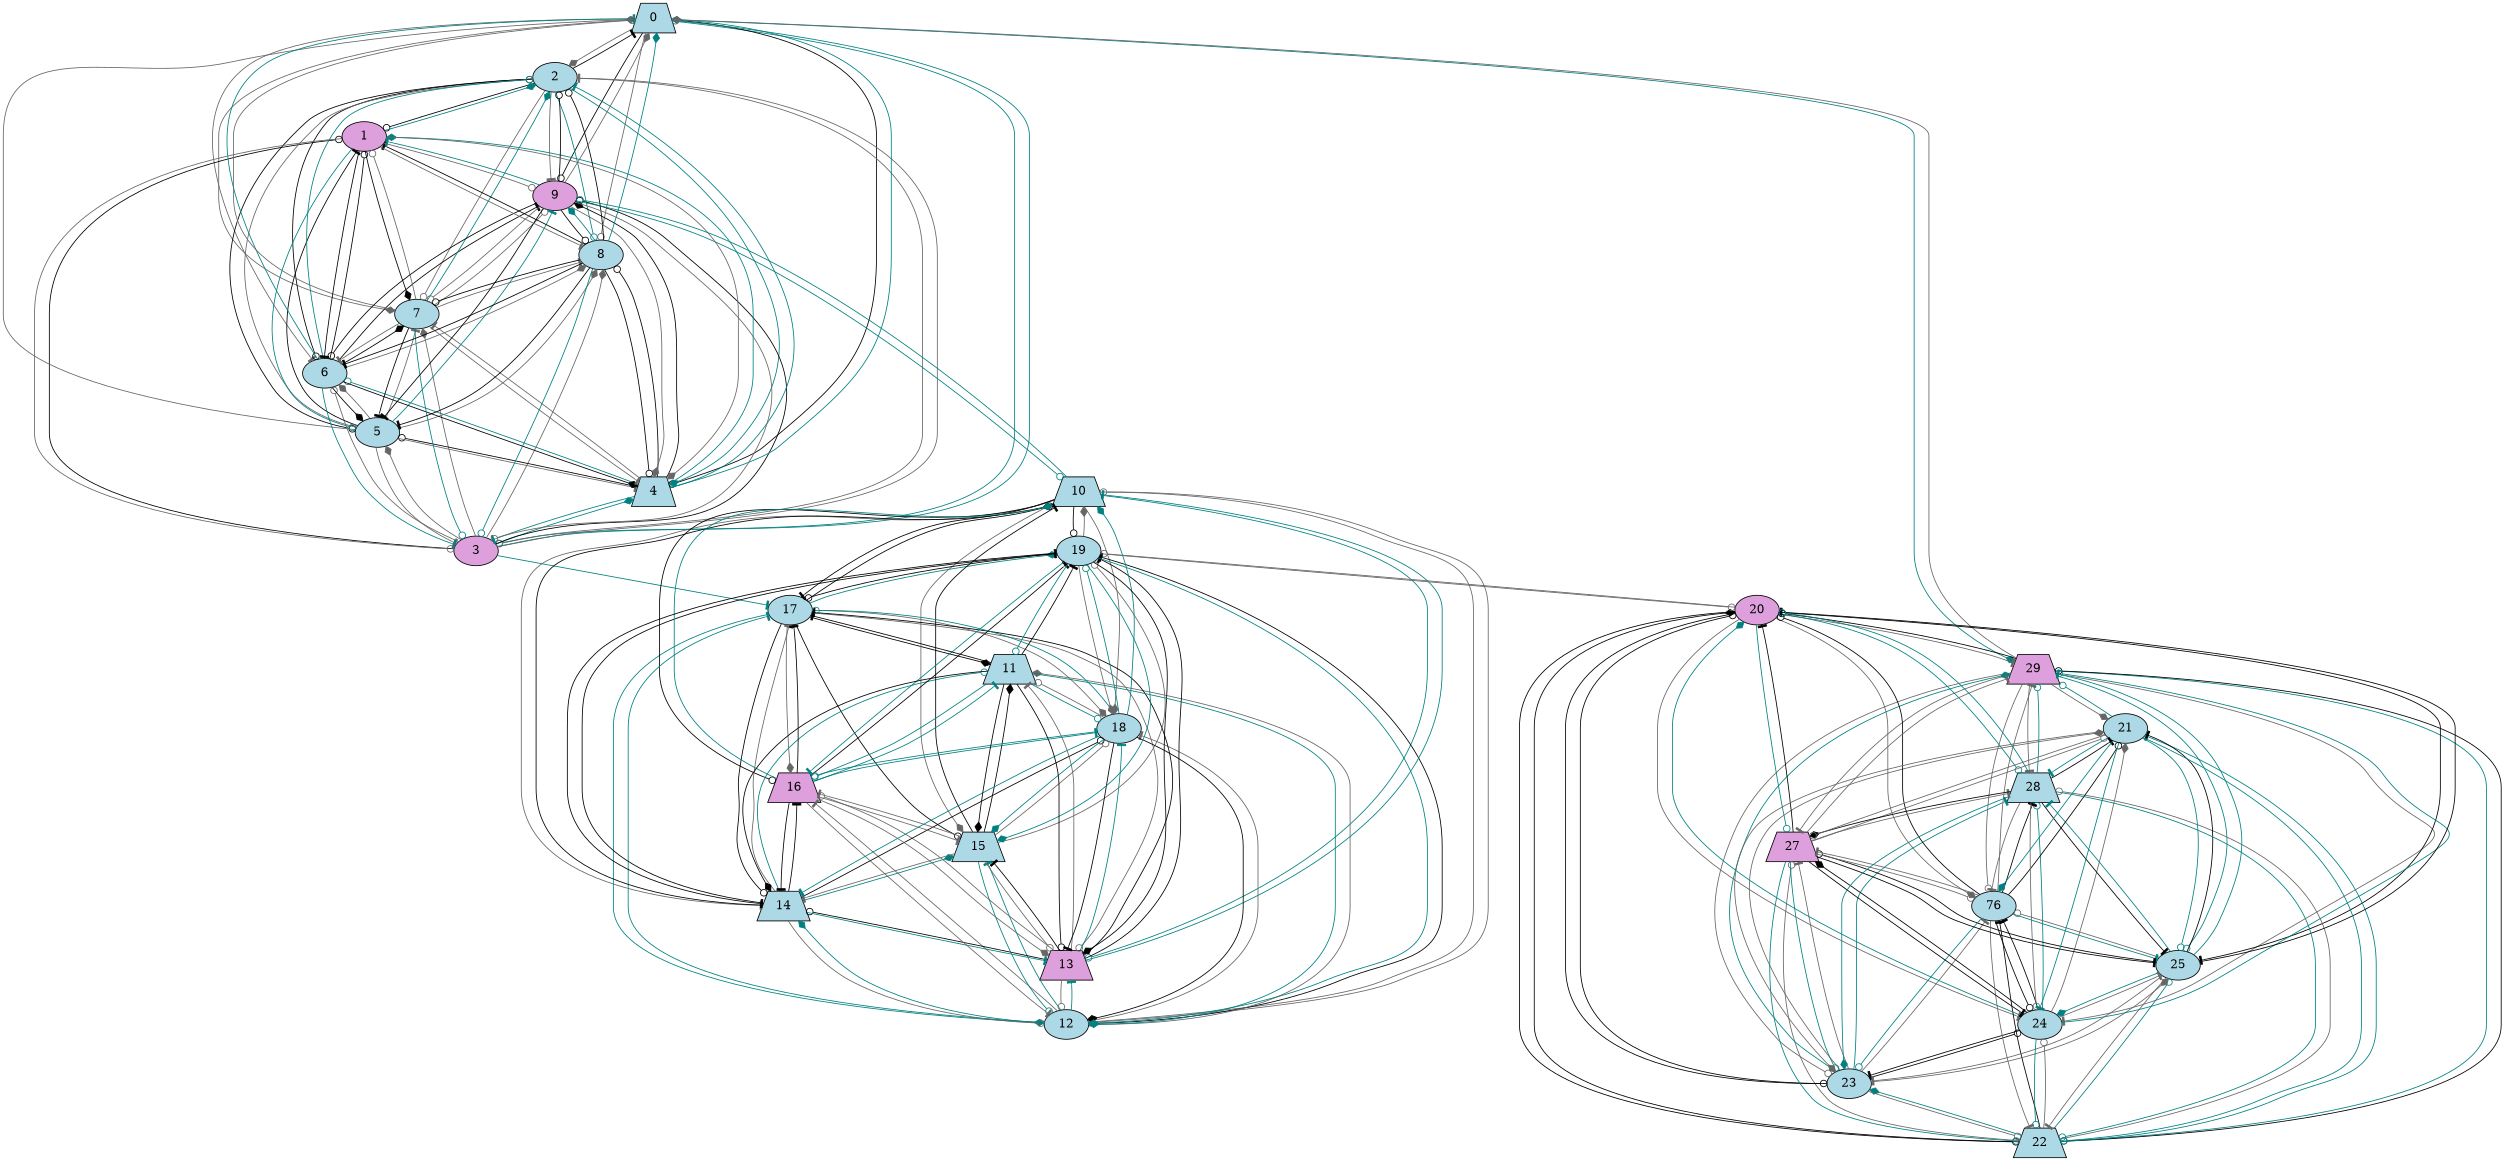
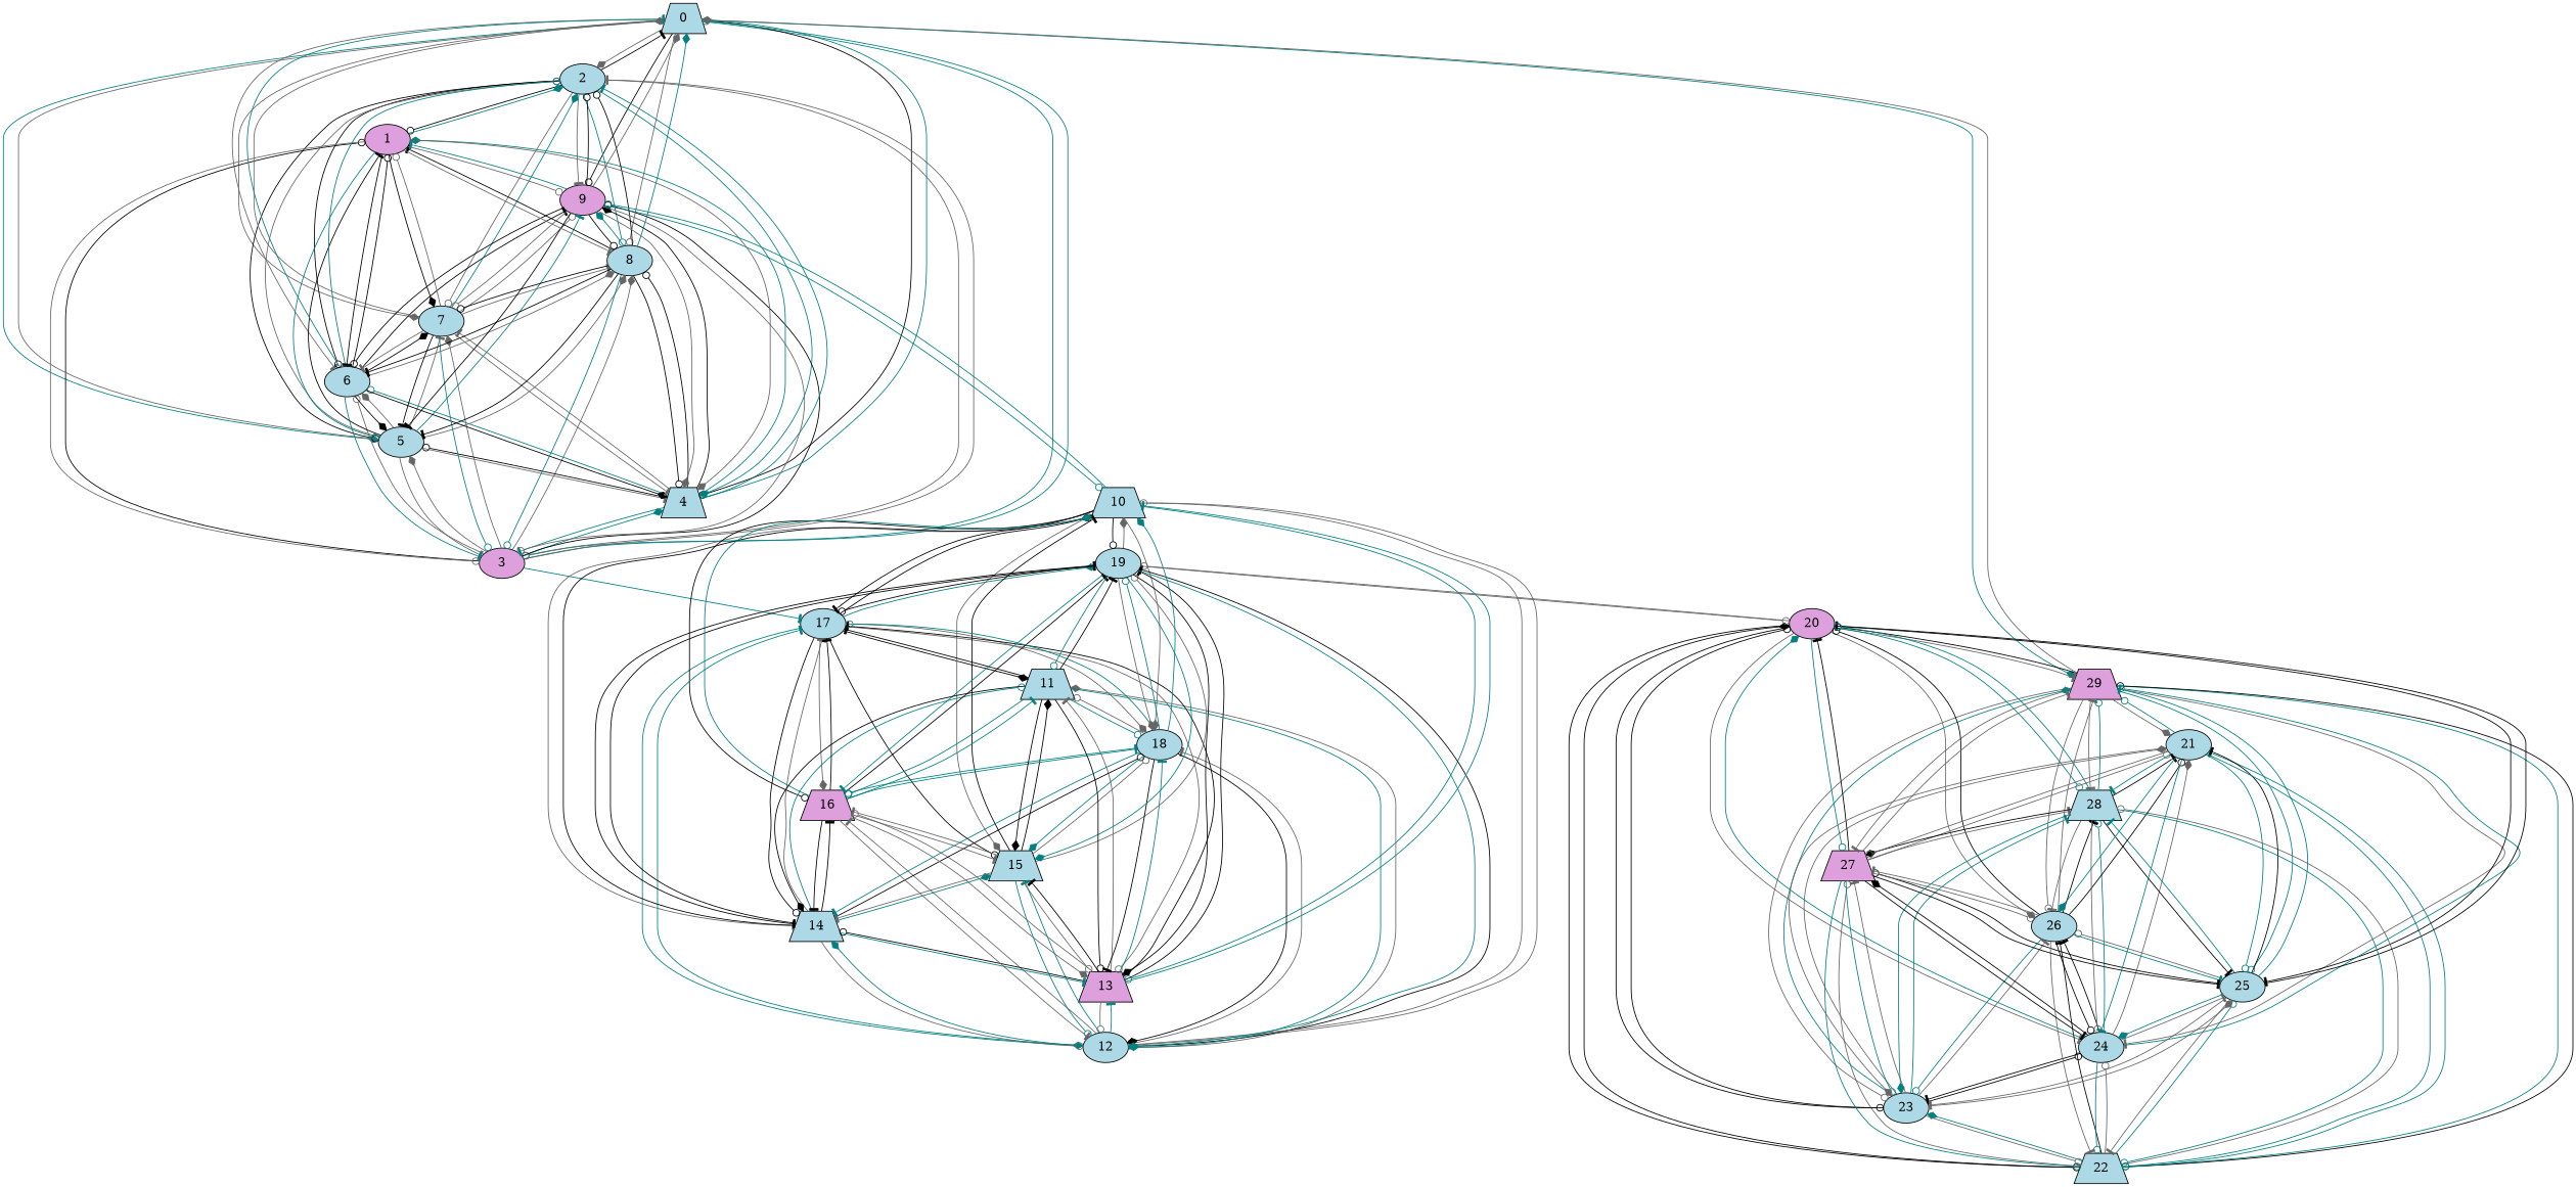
  digraph {
    node [fillcolor=lightblue shape=ellipse style=filled]
    edge [arrowhead=odot color=gray40]
    0 [shape=trapezium]
    2
    3 [fillcolor=plum]
    4 [shape=trapezium]
    5
    6
    7
    8
    9 [fillcolor=plum]
    29 [fillcolor=plum shape=trapezium]
    1 [fillcolor=plum]
    17
    10 [shape=trapezium]
    20 [fillcolor=plum]
    22 [shape=trapezium]
    23
    24
    25
-   26 [label=76]
+   26
    27 [fillcolor=plum shape=trapezium]
    28 [shape=trapezium]
    21
    12
    13 [fillcolor=plum shape=trapezium]
    14 [shape=trapezium]
    15 [shape=trapezium]
    16 [fillcolor=plum shape=trapezium]
    18
    19
    11 [shape=trapezium]
    0 -> 2 [arrowhead=diamond weight=49659]
    0 -> 3 [color=teal weight=49551]
    0 -> 4 [color=black weight=57021]
+   0 -> 5 [arrowhead=diamond color=teal weight=53562]
    0 -> 6 [arrowhead=tee weight=56371]
    0 -> 7 [arrowhead=diamond weight=51984]
    0 -> 8 [weight=48766]
    0 -> 9 [color=black weight=46244]
    0 -> 29 [arrowhead=diamond color=teal weight=54255]
    2 -> 0 [arrowhead=tee color=black weight=57164]
    2 -> 3 [weight=51682]
    2 -> 4 [arrowhead=diamond color=teal weight=57470]
    2 -> 5 [color=black weight=53615]
    2 -> 6 [color=black weight=59079]
    2 -> 7 [weight=54265]
    2 -> 8 [color=teal weight=52730]
    2 -> 9 [arrowhead=tee weight=50583]
    2 -> 1 [color=black weight=60629]
    3 -> 0 [color=teal weight=55791]
    3 -> 2 [arrowhead=tee weight=51972]
    3 -> 4 [arrowhead=diamond color=teal weight=57581]
    3 -> 5 [arrowhead=diamond weight=52805]
    3 -> 6 [weight=57162]
    3 -> 7 [arrowhead=diamond weight=50936]
    3 -> 8 [arrowhead=diamond weight=52350]
    3 -> 9 [color=black weight=46816]
    3 -> 1 [color=black weight=59659]
    3 -> 17 [arrowhead=tee color=teal weight=58411]
    4 -> 0 [arrowhead=diamond color=teal weight=55731]
    4 -> 2 [arrowhead=tee color=teal weight=49650]
    4 -> 3 [arrowhead=tee color=teal weight=49976]
    4 -> 5 [color=black weight=53295]
    4 -> 6 [color=teal weight=56291]
    4 -> 7 [arrowhead=tee weight=51172]
    4 -> 8 [color=black weight=50666]
    4 -> 9 [arrowhead=diamond color=black weight=47644]
    4 -> 1 [arrowhead=diamond color=teal weight=61401]
    5 -> 0 [arrowhead=diamond weight=56937]
    5 -> 2 [weight=52945]
    5 -> 3 [arrowhead=tee weight=50655]
    5 -> 4 [arrowhead=tee weight=58280]
    5 -> 6 [arrowhead=diamond weight=56097]
    5 -> 7 [arrowhead=tee weight=52516]
    5 -> 8 [arrowhead=diamond weight=53825]
    5 -> 9 [arrowhead=tee color=teal weight=46830]
    5 -> 1 [arrowhead=tee color=black weight=61671]
    6 -> 0 [arrowhead=tee color=teal weight=56191]
    6 -> 2 [color=teal weight=50804]
    6 -> 3 [arrowhead=tee color=teal weight=51232]
    6 -> 4 [arrowhead=diamond color=black weight=56816]
    6 -> 5 [arrowhead=diamond color=black weight=52207]
    6 -> 7 [arrowhead=diamond color=black weight=51112]
    6 -> 8 [arrowhead=diamond weight=50157]
    6 -> 9 [arrowhead=tee color=black weight=47593]
    6 -> 1 [color=black weight=61252]
    7 -> 0 [weight=55394]
    7 -> 2 [arrowhead=diamond color=teal weight=51925]
    7 -> 3 [color=teal weight=50466]
    7 -> 4 [arrowhead=tee weight=57192]
    7 -> 5 [arrowhead=tee color=black weight=53866]
    7 -> 6 [arrowhead=tee weight=57602]
    7 -> 8 [arrowhead=tee weight=52553]
    7 -> 9 [weight=47874]
    7 -> 1 [weight=61228]
    8 -> 0 [arrowhead=diamond color=teal weight=58746]
    8 -> 2 [color=black weight=55900]
    8 -> 3 [color=teal weight=52410]
    8 -> 4 [color=black weight=60266]
    8 -> 5 [arrowhead=tee color=black weight=54925]
    8 -> 6 [arrowhead=tee color=black weight=60027]
    8 -> 7 [color=black weight=56068]
    8 -> 9 [arrowhead=diamond color=teal weight=50380]
    8 -> 1 [arrowhead=tee color=black weight=61343]
    9 -> 0 [arrowhead=diamond weight=55964]
    9 -> 2 [color=black weight=50433]
    9 -> 3 [weight=48191]
    9 -> 4 [arrowhead=diamond weight=54689]
    9 -> 5 [arrowhead=tee color=black weight=49365]
    9 -> 6 [color=black weight=54768]
    9 -> 7 [weight=49709]
    9 -> 8 [color=black weight=49600]
    9 -> 1 [arrowhead=tee color=teal weight=57861]
    9 -> 10 [color=teal weight=53744]
    29 -> 0 [arrowhead=diamond weight=53465]
    29 -> 20 [color=black weight=53973]
    29 -> 22 [color=teal weight=54023]
    29 -> 23 [weight=55967]
    29 -> 24 [arrowhead=tee weight=53702]
    29 -> 25 [color=teal weight=50481]
    29 -> 26 [weight=55442]
    29 -> 27 [arrowhead=tee weight=50977]
    29 -> 28 [arrowhead=tee weight=46431]
    29 -> 21 [arrowhead=diamond weight=46675]
    1 -> 2 [arrowhead=diamond color=teal weight=55724]
    1 -> 3 [weight=54094]
    1 -> 4 [arrowhead=diamond weight=62791]
    1 -> 5 [color=teal weight=56576]
    1 -> 6 [arrowhead=tee color=black weight=59502]
    1 -> 7 [arrowhead=diamond color=black weight=54198]
    1 -> 8 [arrowhead=tee weight=55738]
    1 -> 9 [weight=49936]
    17 -> 10 [color=black weight=55793]
    17 -> 12 [arrowhead=diamond color=teal weight=55943]
    17 -> 13 [weight=57048]
    17 -> 14 [color=black weight=51898]
    17 -> 15 [color=black weight=48771]
    17 -> 16 [arrowhead=diamond weight=56888]
    17 -> 18 [arrowhead=diamond weight=54387]
    17 -> 19 [arrowhead=diamond color=teal weight=49134]
    17 -> 11 [arrowhead=diamond color=black weight=51184]
    10 -> 9 [color=teal weight=46589]
    10 -> 17 [arrowhead=tee color=black weight=56403]
    10 -> 12 [arrowhead=tee weight=55022]
    10 -> 13 [color=teal weight=57489]
    10 -> 14 [arrowhead=tee weight=52070]
    10 -> 15 [arrowhead=diamond weight=50277]
    10 -> 16 [color=black weight=58007]
    10 -> 18 [arrowhead=diamond weight=53352]
    10 -> 19 [color=black weight=50177]
    20 -> 29 [arrowhead=tee weight=54083]
    20 -> 22 [color=black weight=57302]
    20 -> 23 [color=black weight=59968]
    20 -> 24 [arrowhead=tee weight=57956]
    20 -> 25 [arrowhead=tee color=black weight=53384]
    20 -> 26 [arrowhead=diamond weight=59443]
    20 -> 27 [color=teal weight=53307]
    20 -> 28 [color=teal weight=51272]
    20 -> 19 [weight=50129]
    22 -> 29 [color=black weight=53248]
    22 -> 20 [arrowhead=diamond color=black weight=56972]
    22 -> 23 [arrowhead=diamond color=teal weight=58707]
    22 -> 24 [weight=58326]
    22 -> 25 [color=teal weight=52578]
    22 -> 26 [arrowhead=tee color=black weight=58474]
    22 -> 27 [weight=53721]
    22 -> 28 [weight=49141]
    22 -> 21 [arrowhead=tee color=teal weight=50201]
    23 -> 29 [arrowhead=diamond color=teal weight=53032]
    23 -> 20 [color=black weight=56873]
    23 -> 22 [weight=57257]
    23 -> 24 [color=black weight=56743]
    23 -> 25 [arrowhead=diamond weight=52738]
    23 -> 26 [arrowhead=tee weight=58335]
    23 -> 27 [arrowhead=tee weight=53212]
    23 -> 28 [arrowhead=tee color=teal weight=48541]
    23 -> 21 [arrowhead=diamond weight=50174]
    24 -> 29 [color=teal weight=52472]
    24 -> 20 [arrowhead=diamond color=teal weight=56146]
    24 -> 22 [color=teal weight=57811]
    24 -> 23 [arrowhead=tee color=black weight=58583]
    24 -> 25 [arrowhead=tee weight=52999]
    24 -> 26 [arrowhead=tee color=black weight=57876]
    24 -> 27 [arrowhead=diamond color=black weight=53164]
    24 -> 28 [color=teal weight=48727]
    24 -> 21 [arrowhead=diamond weight=50188]
    25 -> 29 [arrowhead=tee color=teal weight=55446]
    25 -> 20 [arrowhead=tee color=black weight=56689]
    25 -> 22 [arrowhead=tee weight=58263]
    25 -> 23 [arrowhead=tee weight=60068]
    25 -> 24 [arrowhead=diamond color=teal weight=59144]
    25 -> 26 [weight=60228]
    25 -> 27 [color=black weight=55511]
    25 -> 28 [arrowhead=tee color=teal weight=50336]
    25 -> 21 [arrowhead=tee color=black weight=52454]
    26 -> 29 [arrowhead=tee weight=53317]
    26 -> 20 [color=black weight=56883]
    26 -> 22 [arrowhead=tee weight=57724]
    26 -> 23 [color=teal weight=58830]
    26 -> 24 [color=black weight=57451]
    26 -> 25 [arrowhead=tee color=teal weight=53278]
    26 -> 27 [arrowhead=tee weight=53599]
    26 -> 28 [arrowhead=tee color=black weight=48923]
    26 -> 21 [color=black weight=49756]
    27 -> 29 [arrowhead=tee weight=53772]
    27 -> 20 [arrowhead=tee color=black weight=57237]
    27 -> 22 [color=teal weight=58236]
    27 -> 23 [color=teal weight=59802]
    27 -> 24 [arrowhead=tee color=black weight=57994]
    27 -> 25 [arrowhead=tee color=black weight=53911]
    27 -> 26 [weight=59934]
    27 -> 28 [arrowhead=tee weight=49515]
    27 -> 21 [weight=51069]
    28 -> 29 [color=teal weight=54796]
    28 -> 20 [color=teal weight=55577]
    28 -> 22 [color=teal weight=57416]
    28 -> 23 [arrowhead=diamond color=teal weight=60296]
    28 -> 24 [weight=60712]
    28 -> 25 [arrowhead=tee color=black weight=54136]
    28 -> 26 [arrowhead=tee weight=60463]
    28 -> 27 [arrowhead=diamond color=black weight=57385]
    28 -> 21 [arrowhead=tee color=black weight=53864]
    21 -> 29 [color=teal weight=60685]
    21 -> 22 [color=teal weight=62826]
    21 -> 23 [arrowhead=diamond weight=65384]
    21 -> 24 [arrowhead=tee color=teal weight=64048]
    21 -> 25 [color=teal weight=58444]
    21 -> 26 [arrowhead=diamond color=teal weight=66106]
    21 -> 27 [weight=62169]
    21 -> 28 [arrowhead=tee color=teal weight=58254]
    12 -> 17 [arrowhead=tee color=teal weight=56868]
    12 -> 10 [weight=55742]
    12 -> 13 [arrowhead=tee color=teal weight=57320]
    12 -> 14 [arrowhead=diamond color=teal weight=50854]
    12 -> 15 [arrowhead=tee color=teal weight=49544]
    12 -> 16 [arrowhead=tee weight=57474]
    12 -> 18 [arrowhead=tee weight=54475]
    12 -> 19 [arrowhead=tee color=black weight=50318]
    12 -> 11 [arrowhead=diamond weight=51904]
    13 -> 17 [arrowhead=tee color=black weight=56623]
    13 -> 10 [arrowhead=tee color=teal weight=57749]
    13 -> 12 [weight=56320]
    13 -> 14 [color=black weight=52564]
    13 -> 15 [arrowhead=tee color=black weight=50153]
    13 -> 16 [weight=57136]
    13 -> 18 [arrowhead=tee color=teal weight=54285]
    13 -> 19 [arrowhead=tee color=black weight=51024]
    13 -> 11 [arrowhead=tee weight=51773]
    14 -> 17 [arrowhead=tee weight=58943]
    14 -> 10 [arrowhead=diamond color=black weight=58535]
    14 -> 12 [weight=57199]
    14 -> 13 [arrowhead=tee color=teal weight=58769]
    14 -> 15 [arrowhead=diamond color=teal weight=52182]
    14 -> 16 [arrowhead=tee color=black weight=56066]
    14 -> 18 [color=black weight=55790]
    14 -> 19 [arrowhead=tee color=black weight=51693]
    14 -> 11 [color=teal weight=52854]
    15 -> 10 [arrowhead=tee color=black weight=57742]
    15 -> 12 [color=teal weight=56704]
    15 -> 13 [weight=58113]
    15 -> 14 [arrowhead=tee weight=52392]
    15 -> 16 [arrowhead=tee weight=58395]
    15 -> 18 [weight=55809]
    15 -> 19 [weight=49846]
    15 -> 11 [arrowhead=diamond color=black weight=53665]
    16 -> 17 [arrowhead=tee color=black weight=57693]
    16 -> 10 [arrowhead=diamond color=teal weight=57797]
    16 -> 12 [arrowhead=tee weight=56684]
    16 -> 13 [arrowhead=diamond weight=57356]
    16 -> 14 [arrowhead=tee color=black weight=53091]
    16 -> 15 [arrowhead=tee weight=50790]
    16 -> 18 [arrowhead=tee color=teal weight=55835]
    16 -> 19 [arrowhead=tee color=black weight=50306]
    16 -> 11 [arrowhead=tee color=teal weight=52672]
    18 -> 17 [color=teal weight=57347]
    18 -> 10 [arrowhead=diamond color=teal weight=56022]
    18 -> 12 [arrowhead=diamond color=black weight=56580]
    18 -> 13 [arrowhead=tee color=black weight=57145]
    18 -> 14 [arrowhead=tee color=teal weight=51730]
    18 -> 15 [arrowhead=diamond color=teal weight=50414]
    18 -> 16 [color=teal weight=57460]
    18 -> 19 [color=teal weight=49673]
    18 -> 11 [weight=51843]
    19 -> 17 [color=black weight=55049]
    19 -> 10 [arrowhead=diamond weight=53572]
    19 -> 20 [weight=54359]
    19 -> 12 [arrowhead=diamond color=teal weight=52658]
    19 -> 13 [arrowhead=diamond color=black weight=54769]
    19 -> 14 [arrowhead=tee color=black weight=50378]
    19 -> 15 [arrowhead=diamond color=teal weight=46116]
    19 -> 16 [arrowhead=tee color=teal weight=55126]
    19 -> 18 [arrowhead=diamond weight=51848]
    19 -> 11 [color=teal weight=51471]
    11 -> 17 [arrowhead=tee color=black weight=62479]
    11 -> 12 [arrowhead=diamond color=teal weight=60234]
    11 -> 13 [color=black weight=61003]
    11 -> 14 [arrowhead=diamond color=black weight=55379]
    11 -> 15 [arrowhead=diamond color=black weight=58940]
    11 -> 16 [color=teal weight=61087]
    11 -> 18 [color=teal weight=59748]
    11 -> 19 [arrowhead=tee color=black weight=54911]
  }
